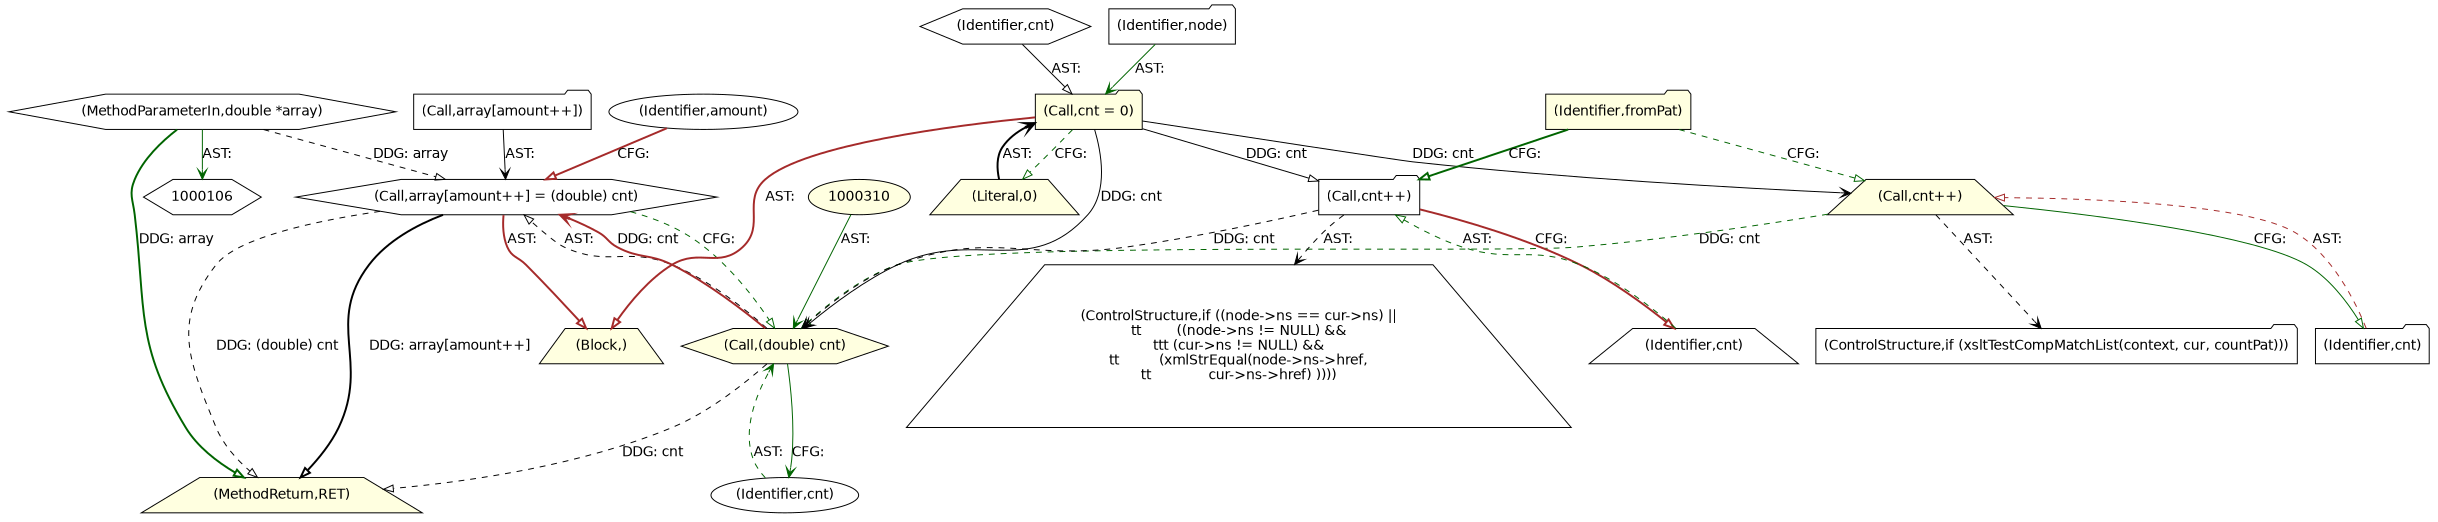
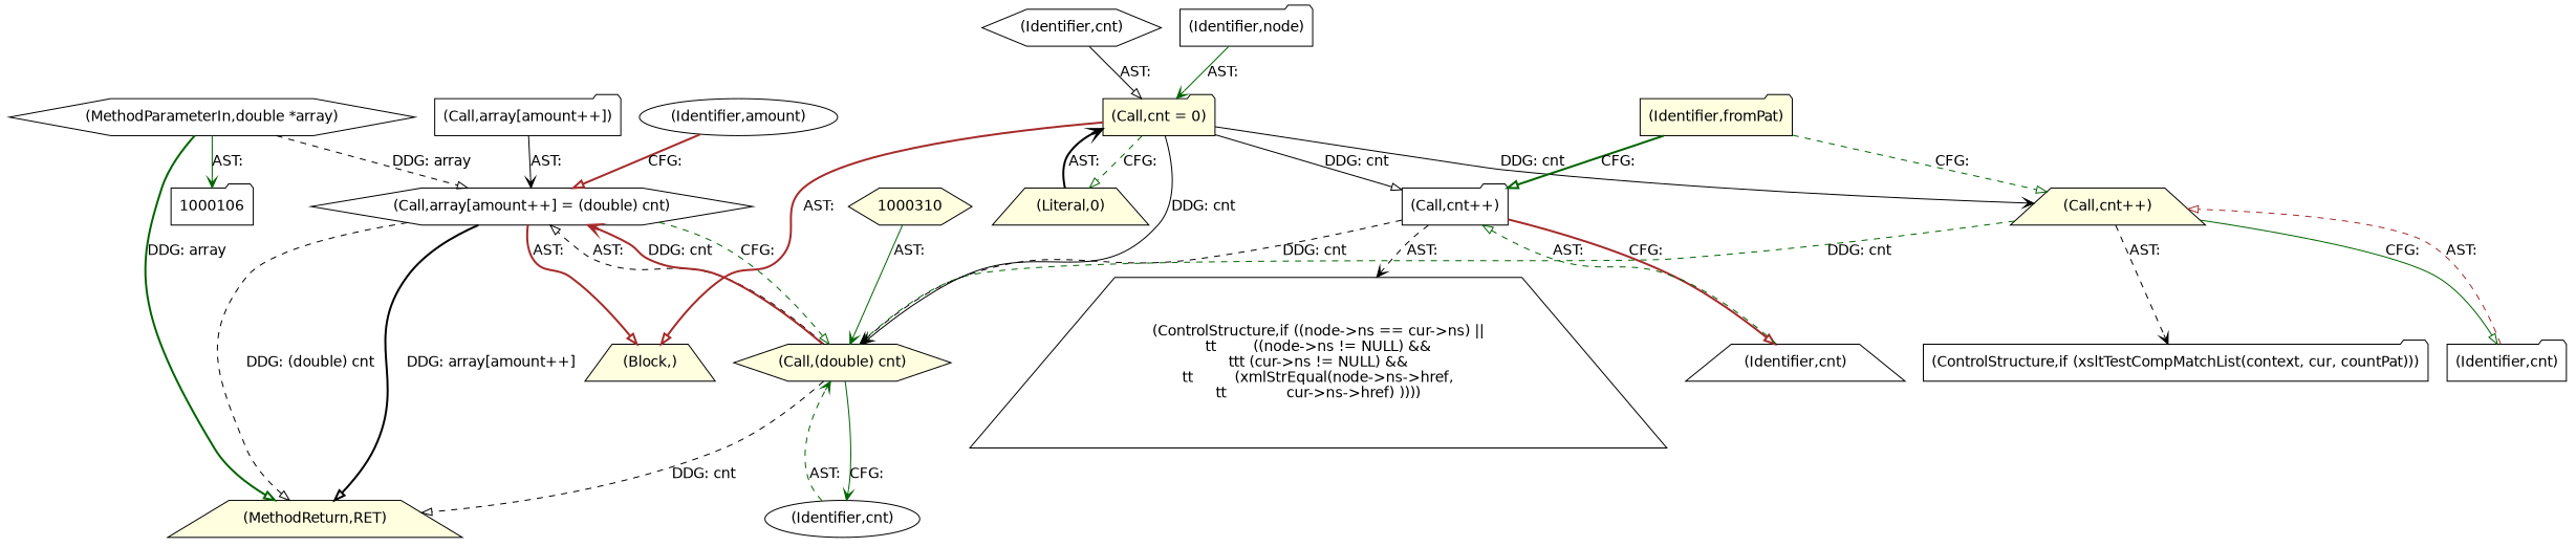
  digraph {
    fontname="DejaVu Sans"
    node [fillcolor=white fontname="DejaVu Sans" shape=folder style=filled]
    edge [arrowhead=onormal color=black fontname="DejaVu Sans" style=dashed]
    n1 [label="(Call,array[amount++] = (double) cnt)" shape=hexagon]
    n2 [fillcolor=lightyellow label="(Call,(double) cnt)" shape=hexagon]
    n3 [fillcolor=lightyellow label="(Block,)" shape=trapezium]
    n4 [fillcolor=lightyellow label="(MethodReturn,RET)" shape=trapezium]
    n5 [label="(Identifier,cnt)" shape=ellipse]
    n6 [fillcolor=lightyellow label="(Call,cnt++)" shape=trapezium]
    n7 [label="(Identifier,cnt)"]
    n8 [label="(ControlStructure,if (xsltTestCompMatchList(context, cur, countPat)))"]
    n9 [fillcolor=lightyellow label="(Call,cnt = 0)"]
    n10 [label="(Call,cnt++)"]
    n11 [fillcolor=lightyellow label="(Literal,0)" shape=trapezium]
    n12 [label="(ControlStructure,if ((node->ns == cur->ns) ||\n\t\t        ((node->ns != NULL) &&\n\t\t\t (cur->ns != NULL) &&\n\t\t         (xmlStrEqual(node->ns->href,\n\t\t             cur->ns->href) ))))" shape=trapezium]
    n13 [label="(Identifier,cnt)" shape=trapezium]
    n14 [label="(MethodParameterIn,double *array)" shape=hexagon]
-   1000106 [shape=hexagon]
+   1000106
    n16 [label="(Identifier,cnt)" shape=hexagon]
    n17 [label="(Identifier,node)"]
    n18 [fillcolor=lightyellow label="(Identifier,fromPat)"]
    n19 [label="(Call,array[amount++])"]
    n20 [label="(Identifier,amount)" shape=ellipse]
-   1000310 [fillcolor=lightyellow shape=ellipse]
+   1000310 [fillcolor=lightyellow shape=hexagon]
    n1 -> n2 [color=darkgreen label="CFG: "]
    n1 -> n3 [color=brown label="AST: " style=bold]
    n1 -> n4 [label="DDG: (double) cnt"]
    n1 -> n4 [label="DDG: array[amount++]" style=bold]
    n2 -> n1 [label="AST: "]
    n2 -> n1 [arrowhead=vee color=brown label="DDG: cnt" style=bold]
    n2 -> n4 [label="DDG: cnt"]
    n2 -> n5 [arrowhead=vee color=darkgreen label="CFG: " style=solid]
    n5 -> n2 [arrowhead=vee color=darkgreen label="AST: "]
    n6 -> n2 [color=darkgreen label="DDG: cnt"]
    n6 -> n7 [color=darkgreen label="CFG: " style=solid]
    n6 -> n8 [arrowhead=vee label="AST: "]
    n7 -> n6 [color=brown label="AST: "]
    n9 -> n2 [arrowhead=vee label="DDG: cnt" style=solid]
    n9 -> n3 [color=brown label="AST: " style=bold]
    n9 -> n6 [arrowhead=vee label="DDG: cnt" style=solid]
    n9 -> n10 [label="DDG: cnt" style=solid]
    n9 -> n11 [color=darkgreen label="CFG: "]
    n10 -> n2 [arrowhead=vee label="DDG: cnt"]
    n10 -> n12 [arrowhead=vee label="AST: "]
    n10 -> n13 [color=brown label="CFG: " style=bold]
    n11 -> n9 [arrowhead=vee label="AST: " style=bold]
    n13 -> n10 [color=darkgreen label="AST: "]
    n14 -> n1 [label="DDG: array"]
    n14 -> n4 [color=darkgreen label="DDG: array" style=bold]
    n14 -> 1000106 [arrowhead=vee color=darkgreen label="AST: " style=solid]
    n16 -> n9 [label="AST: " style=solid]
    n17 -> n9 [arrowhead=vee color=darkgreen label="AST: " style=solid]
    n18 -> n6 [color=darkgreen label="CFG: "]
    n18 -> n10 [color=darkgreen label="CFG: " style=bold]
    n19 -> n1 [arrowhead=vee label="AST: " style=solid]
    n20 -> n1 [color=brown label="CFG: " style=bold]
    1000310 -> n2 [arrowhead=vee color=darkgreen label="AST: " style=solid]
  }
